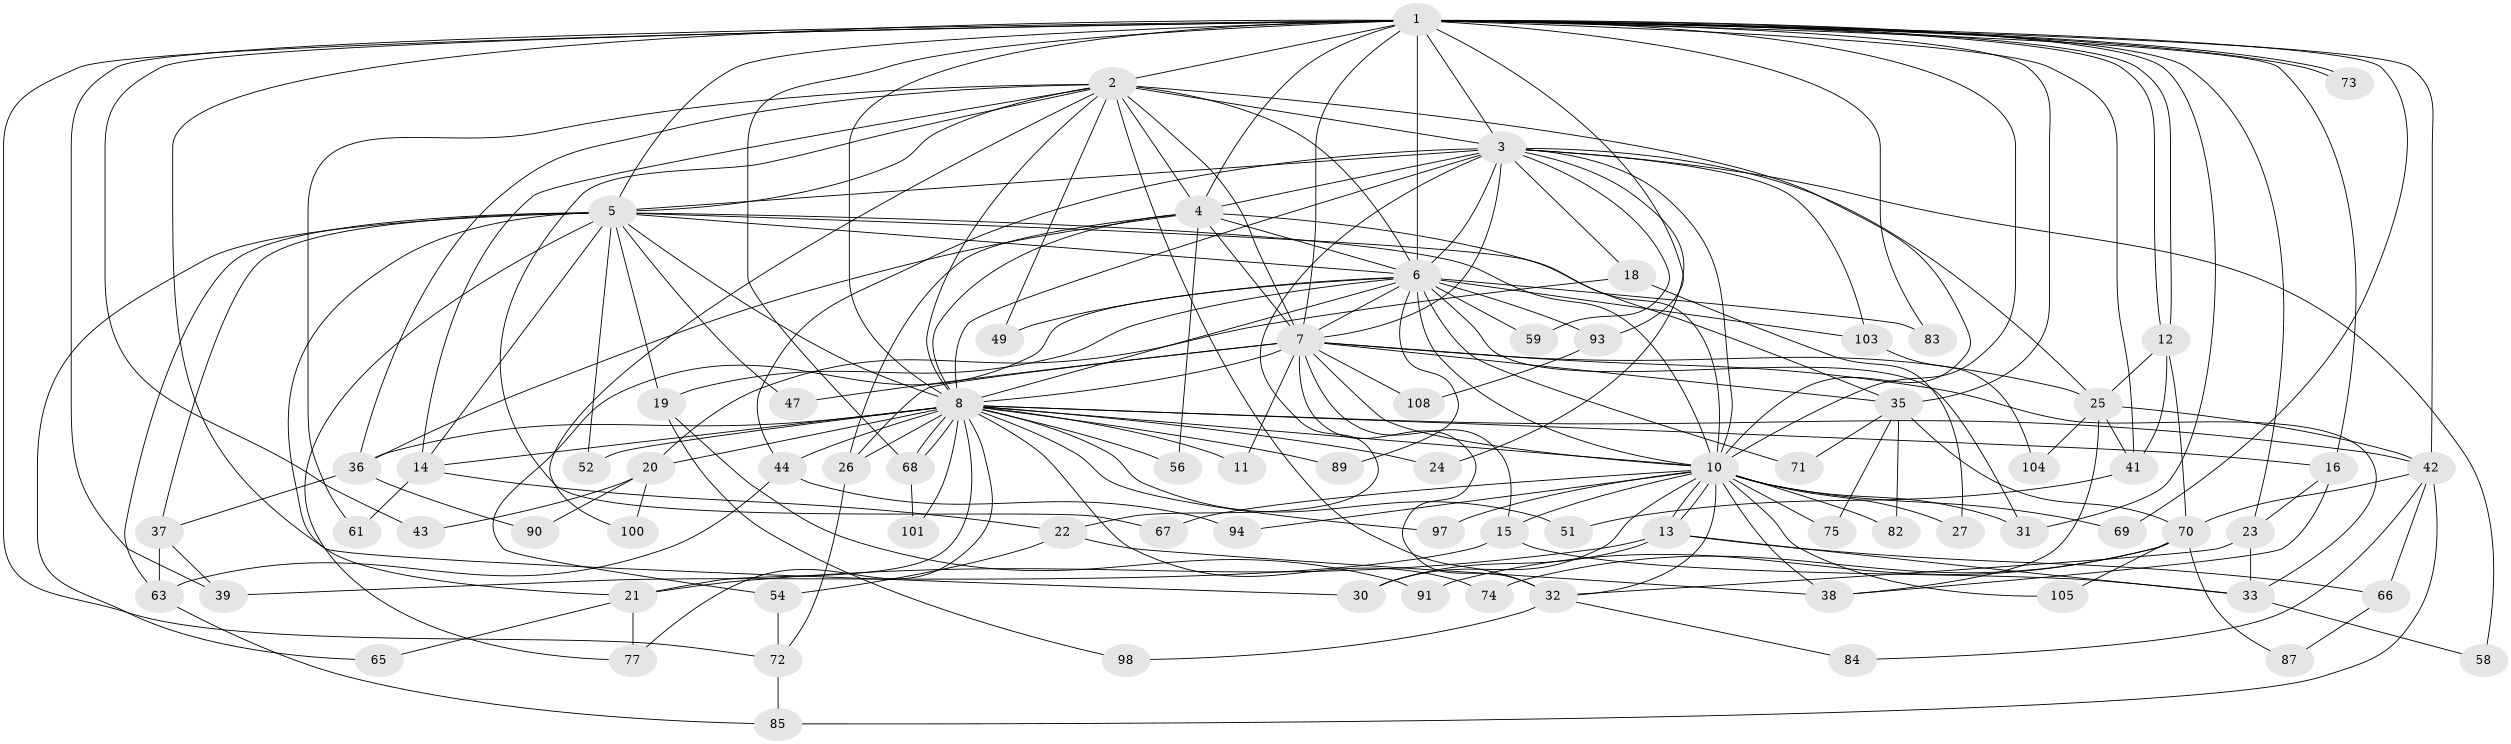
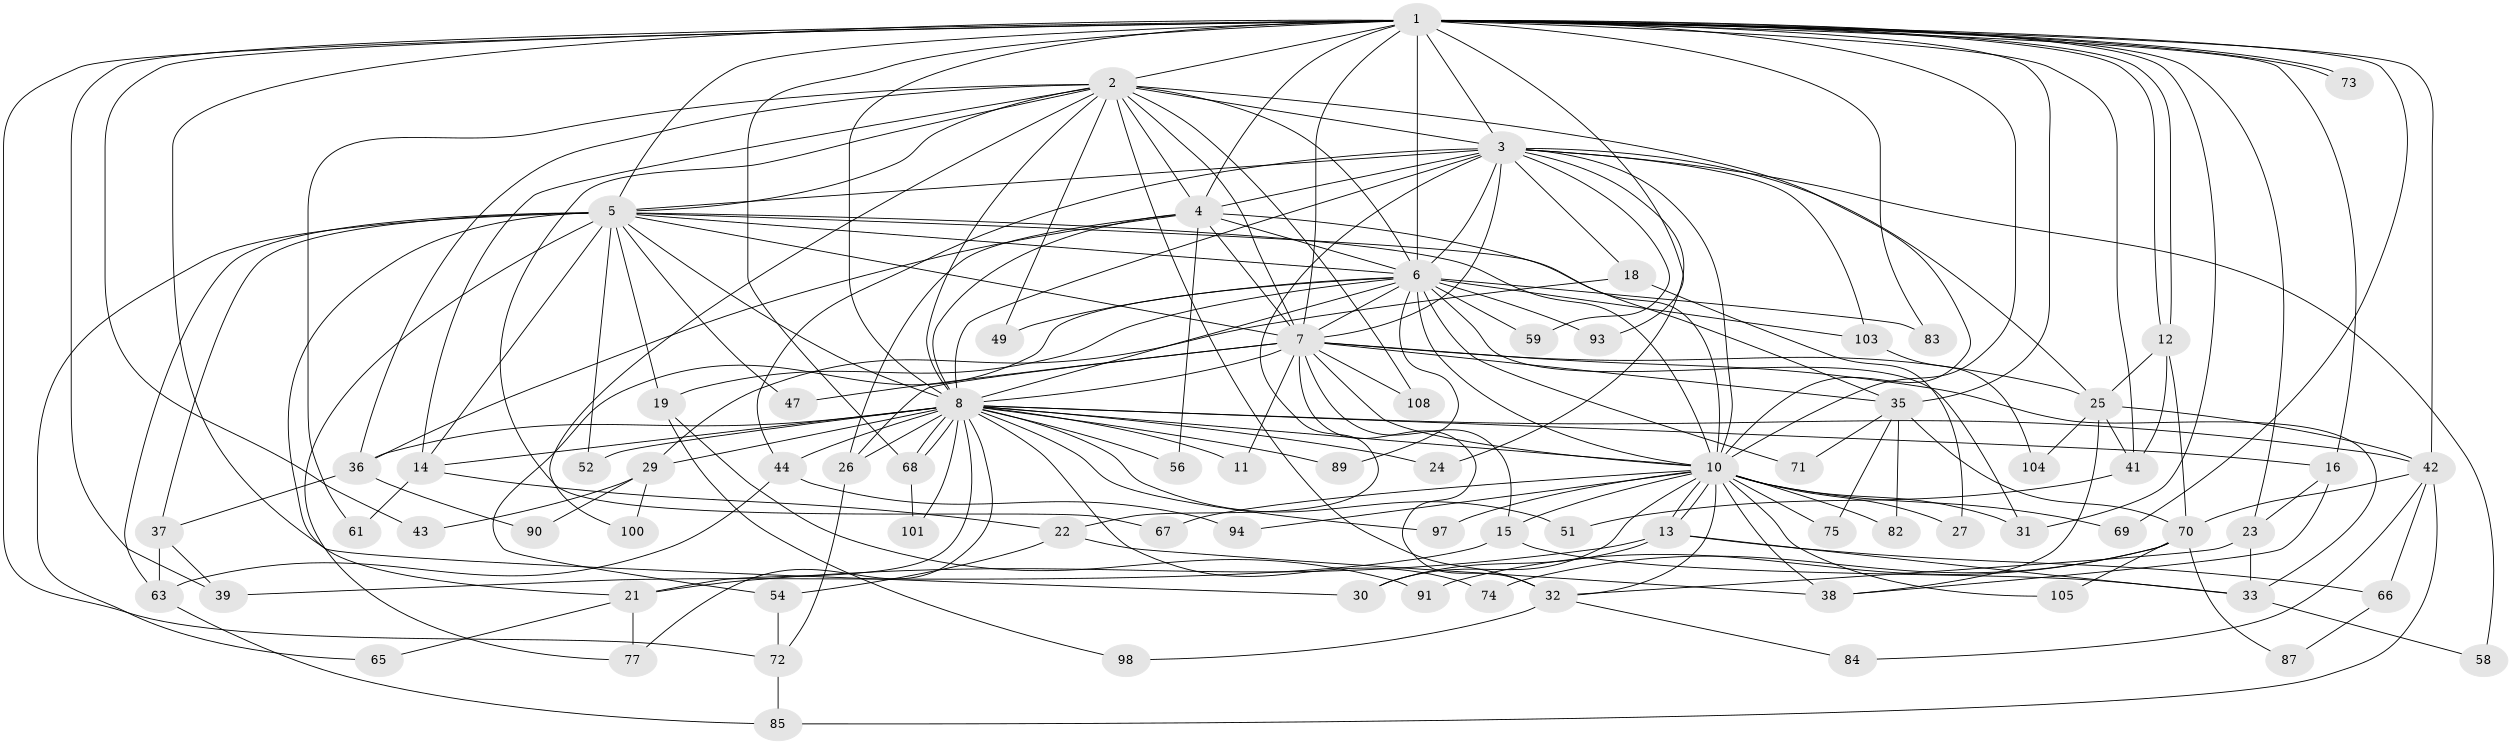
  graph {
    node [color=gray90 style=filled]
    1 [super="+9"]
    2 [super="+95"]
    3
    4 [super="+57"]
    5 [super="+17"]
    6 [super="+48"]
    7
    8 [super="+34"]
    10 [super="+20"]
    12 [super="+60"]
    16
    23 [super="+99"]
    30 [super="+40"]
    31
    35 [super="+50"]
    39
    41 [super="+78"]
    42 [super="+88"]
    43
    68 [super="+92"]
    69
    72 [super="+86"]
    73
    83
    93
    14 [super="+96"]
    32 [super="+64"]
    36 [super="+76"]
    49
    61
    67
    100
    108
    18
    22 [super="+102"]
    24
    25
    44 [super="+79"]
    58
    59
    103
    26 [super="+28"]
    56
    19
    21 [super="+45"]
    37 [super="+55"]
    47
    52
    63
    65
    77 [super="+81"]
    54
    71
    89
    11
    15
    33 [super="+46"]
-   29 [super="+62" label=20]
+   29 [super="+62"]
    51
    74
    97
    101
    13 [super="+107"]
    27
    38 [super="+53"]
    75
    82
    94
    105
    70 [super="+80"]
    66
    84
    85 [super="+106"]
    98
    90
    104
    91
    87
    1 -- 2 [weight=2]
    1 -- 3 [weight=2]
    1 -- 4 [weight=3]
    1 -- 5 [weight=2]
    1 -- 6 [weight=2]
    1 -- 7 [weight=2]
    1 -- 8 [weight=2]
    1 -- 10 [weight=2]
    1 -- 12
    1 -- 12
    1 -- 16
    1 -- 23
    1 -- 30
    1 -- 31
    1 -- 35
    1 -- 39
    1 -- 41
    1 -- 42
    1 -- 43 [weight=2]
    1 -- 68
    1 -- 69
    1 -- 72
    1 -- 73
    1 -- 73
    1 -- 83
    1 -- 93
    2 -- 3
    2 -- 4
    2 -- 5
    2 -- 6
    2 -- 7
    2 -- 8
    2 -- 10
    2 -- 14
    2 -- 32 [weight=2]
    2 -- 36
    2 -- 49
    2 -- 61
    2 -- 67
    2 -- 100
-   93 -- 108
+   2 -- 108
    3 -- 4
    3 -- 5
    3 -- 6
    3 -- 7
    3 -- 8
    3 -- 10
    3 -- 18 [weight=2]
    3 -- 22
    3 -- 24
    3 -- 25
    3 -- 44
    3 -- 58
    3 -- 59
    3 -- 103
    4 -- 6
    4 -- 7
    4 -- 8
    4 -- 10 [weight=2]
    4 -- 36
    4 -- 26
    4 -- 56
    5 -- 6
+   5 -- 7
    5 -- 8
    5 -- 10
    5 -- 35
    5 -- 14
    5 -- 19
    5 -- 21
    5 -- 37
    5 -- 47
    5 -- 52
    5 -- 63
    5 -- 65
    5 -- 77
    6 -- 7
    6 -- 8
    6 -- 10
    6 -- 31
    6 -- 83
    6 -- 93
    6 -- 49
    6 -- 59
    6 -- 103
    6 -- 19
    6 -- 54
    6 -- 71
    6 -- 89
    7 -- 8
    7 -- 10
    7 -- 35
    7 -- 32
    7 -- 108
    7 -- 25
    7 -- 26
    7 -- 47
    7 -- 11
    7 -- 15
    7 -- 33
    8 -- 10
    8 -- 16
    8 -- 42
    8 -- 68
    8 -- 68
    8 -- 14
    8 -- 36
    8 -- 24
    8 -- 44
    8 -- 26
    8 -- 56
    8 -- 21
    8 -- 52
    8 -- 77
    8 -- 89
    8 -- 11
    8 -- 29
    8 -- 51
    8 -- 74
    8 -- 97
    8 -- 101
    10 -- 30
    10 -- 31
    10 -- 69
    10 -- 32
    10 -- 67
    10 -- 15
    10 -- 97
    10 -- 13
    10 -- 13
    10 -- 27
    10 -- 38
    10 -- 75
    10 -- 82
    10 -- 94
    10 -- 105
    12 -- 41
    12 -- 25
    12 -- 70
    16 -- 23
    16 -- 38
    23 -- 32
    23 -- 33
    35 -- 71
    35 -- 75
    35 -- 82
    35 -- 70
    41 -- 51
    42 -- 70
    42 -- 66
    42 -- 84
    42 -- 85
    68 -- 101
    72 -- 85
    14 -- 61
    14 -- 22
    32 -- 84
    32 -- 98
    36 -- 37
    36 -- 90
    18 -- 29
    18 -- 27
    22 -- 54
    22 -- 38
    25 -- 41
    25 -- 42
    25 -- 38
    25 -- 104
    44 -- 63
    44 -- 94
    103 -- 104
    26 -- 72
    19 -- 98
    19 -- 91
    21 -- 65
    21 -- 77
    37 -- 39
    37 -- 63
    63 -- 85
    54 -- 72
    15 -- 39
    15 -- 33
    33 -- 58
    29 -- 43
    29 -- 100
    29 -- 90
    13 -- 30
    13 -- 21
    13 -- 33
    13 -- 66
    70 -- 74
    70 -- 105
    70 -- 91
    70 -- 87
    66 -- 87
  }
